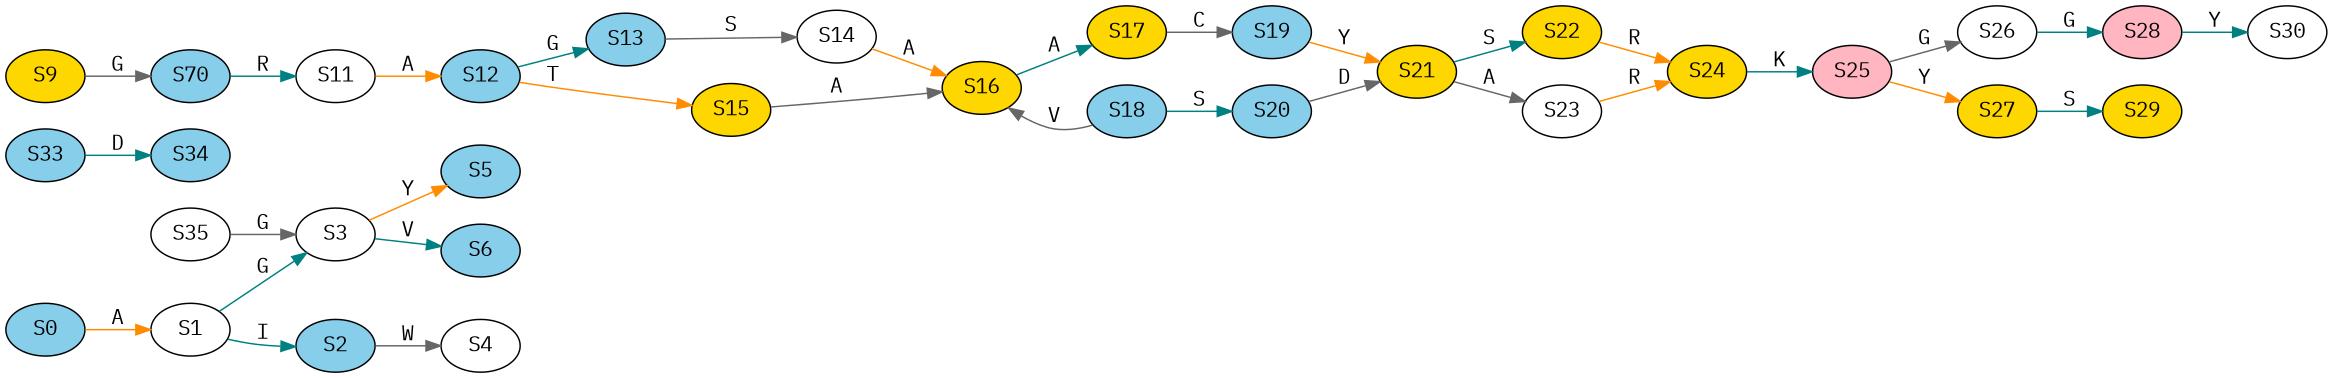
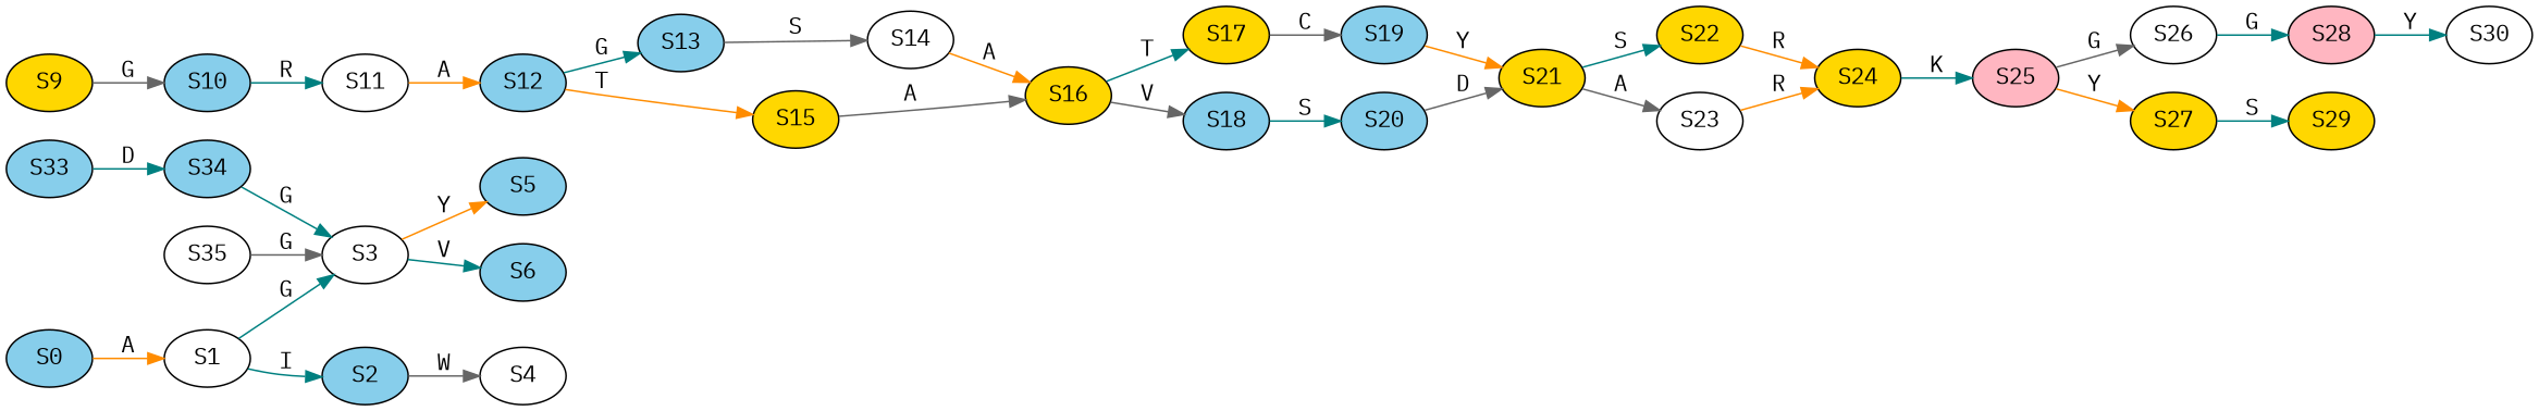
  strict digraph {
    fontname="IBM Plex Mono"
    rankdir=LR
    node [fillcolor=skyblue fontname="IBM Plex Mono" style=filled]
    edge [color=teal fontname="IBM Plex Mono"]
    S1 [fillcolor=white]
    S0
    S2
    S3 [fillcolor=white]
    S4 [fillcolor=white]
    S5
    S6
    S9 [fillcolor=gold]
-   S10 [label=S70]
+   S10
    S11 [fillcolor=white]
    S12
    S13
    S15 [fillcolor=gold]
    S14 [fillcolor=white]
    S16 [fillcolor=gold]
    S17 [fillcolor=gold]
    S18
    S19
    S20
    S21 [fillcolor=gold]
    S22 [fillcolor=gold]
    S23 [fillcolor=white]
    S24 [fillcolor=gold]
    S25 [fillcolor=lightpink]
    S26 [fillcolor=white]
    S27 [fillcolor=gold]
    S28 [fillcolor=lightpink]
    S29 [fillcolor=gold]
    S30 [fillcolor=white]
    S33
    S34
    S35 [fillcolor=white]
    S1 -> S2 [label=I]
    S1 -> S3 [label=G]
    S0 -> S1 [color=darkorange label=A]
    S2 -> S4 [color=gray40 label=W]
    S3 -> S5 [color=darkorange label=Y]
    S3 -> S6 [label=V]
    S9 -> S10 [color=gray40 label=G]
    S10 -> S11 [label=R]
    S11 -> S12 [color=darkorange label=A]
    S12 -> S13 [label=G]
    S12 -> S15 [color=darkorange label=T]
    S13 -> S14 [color=gray40 label=S]
    S15 -> S16 [color=gray40 label=A]
    S14 -> S16 [color=darkorange label=A]
-   S16 -> S17 [label=A]
-   S18 -> S16 [color=gray40 label=V]
+   S16 -> S17 [label=T]
+   S16 -> S18 [color=gray40 label=V]
    S17 -> S19 [color=gray40 label=C]
    S18 -> S20 [label=S]
    S19 -> S21 [color=darkorange label=Y]
    S20 -> S21 [color=gray40 label=D]
    S21 -> S22 [label=S]
    S21 -> S23 [color=gray40 label=A]
    S22 -> S24 [color=darkorange label=R]
    S23 -> S24 [color=darkorange label=R]
    S24 -> S25 [label=K]
    S25 -> S26 [color=gray40 label=G]
    S25 -> S27 [color=darkorange label=Y]
    S26 -> S28 [label=G]
    S27 -> S29 [label=S]
    S28 -> S30 [label=Y]
    S33 -> S34 [label=D]
+   S34 -> S3 [label=G]
    S35 -> S3 [color=gray40 label=G]
  }
